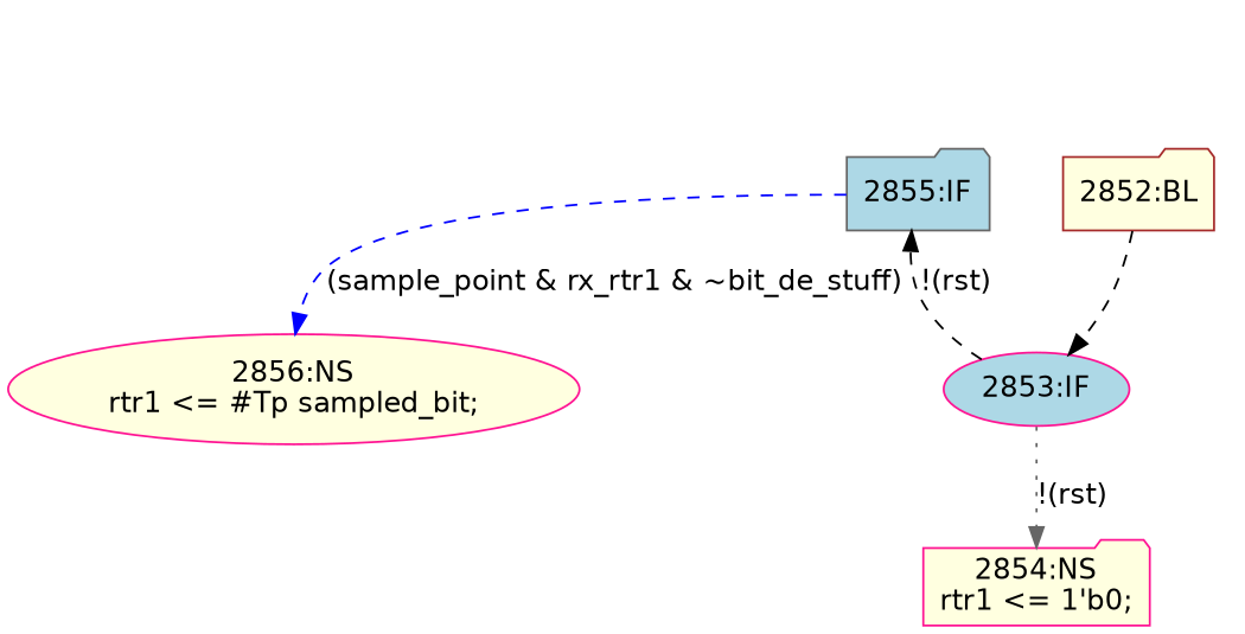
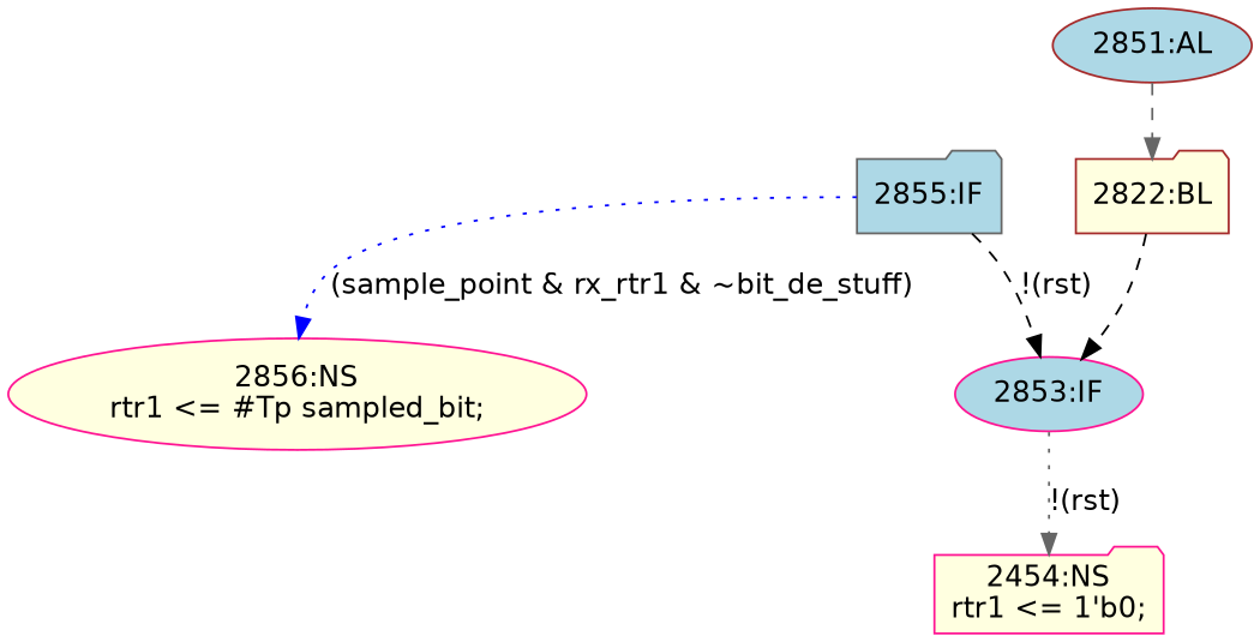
  strict digraph {
    fontname="DejaVu Sans"
    node [color=deeppink fillcolor=lightyellow fontname="DejaVu Sans" shape=ellipse statements="[]" style=filled typ=NonblockingSubstitution]
    edge [color=black cond="['rst']" fontname="DejaVu Sans" lineno=2853 style=dashed]
    n1 [ast="<pyverilog.vparser.ast.NonblockingSubstitution object at 0x7f44f6917510>" label="2856:NS\nrtr1 <= #Tp sampled_bit;" statements="[<pyverilog.vparser.ast.NonblockingSubstitution object at 0x7f44f6917510>]"]
    n2 [ast="<pyverilog.vparser.ast.IfStatement object at 0x7f44f69176d0>" fillcolor=lightblue label="2853:IF" typ=IfStatement]
    n3 [ast="<pyverilog.vparser.ast.IfStatement object at 0x7f44f6917710>" color=gray40 fillcolor=lightblue label="2855:IF" shape=folder typ=IfStatement]
-   n4 [ast="<pyverilog.vparser.ast.NonblockingSubstitution object at 0x7f44f6917950>" label="2854:NS\nrtr1 <= 1'b0;" shape=folder statements="[<pyverilog.vparser.ast.NonblockingSubstitution object at 0x7f44f6917950>]"]
-   n6 [ast="<pyverilog.vparser.ast.Block object at 0x7f44f6917c50>" color=brown label="2852:BL" shape=folder typ=Block]
-   n2 -> n3 [label="!(rst)"]
+   n4 [ast="<pyverilog.vparser.ast.NonblockingSubstitution object at 0x7f44f6917950>" label="2454:NS\nrtr1 <= 1'b0;" shape=folder statements="[<pyverilog.vparser.ast.NonblockingSubstitution object at 0x7f44f6917950>]"]
+   n5 [ast="<pyverilog.vparser.ast.Always object at 0x7f44f6917ad0>" clk_sens=True color=brown fillcolor=lightblue label="2851:AL" sens="['clk', 'rst']" typ=Always use_var="['rst', 'sample_point', 'bit_de_stuff', 'sampled_bit', 'rx_rtr1']"]
+   n6 [ast="<pyverilog.vparser.ast.Block object at 0x7f44f6917c50>" color=brown label="2822:BL" shape=folder typ=Block]
+   n3 -> n2 [label="!(rst)"]
    n2 -> n4 [color=gray40 label="!(rst)" style=dotted]
-   n3 -> n1 [color=blue cond="['sample_point', 'rx_rtr1', 'bit_de_stuff']" label="(sample_point & rx_rtr1 & ~bit_de_stuff)" lineno=2855]
+   n3 -> n1 [color=blue cond="['sample_point', 'rx_rtr1', 'bit_de_stuff']" label="(sample_point & rx_rtr1 & ~bit_de_stuff)" lineno=2855 style=dotted]
+   n5 -> n6 [color=gray40 cond="[]" lineno=None]
    n6 -> n2 [cond="[]" lineno=None]
  }
